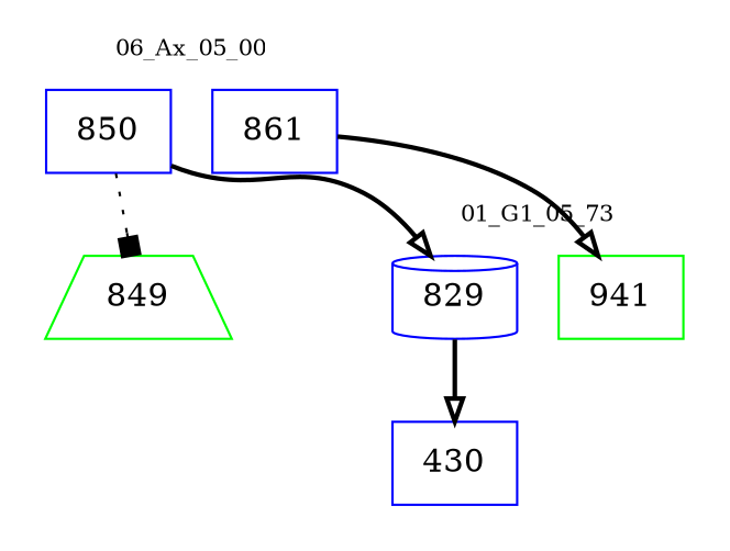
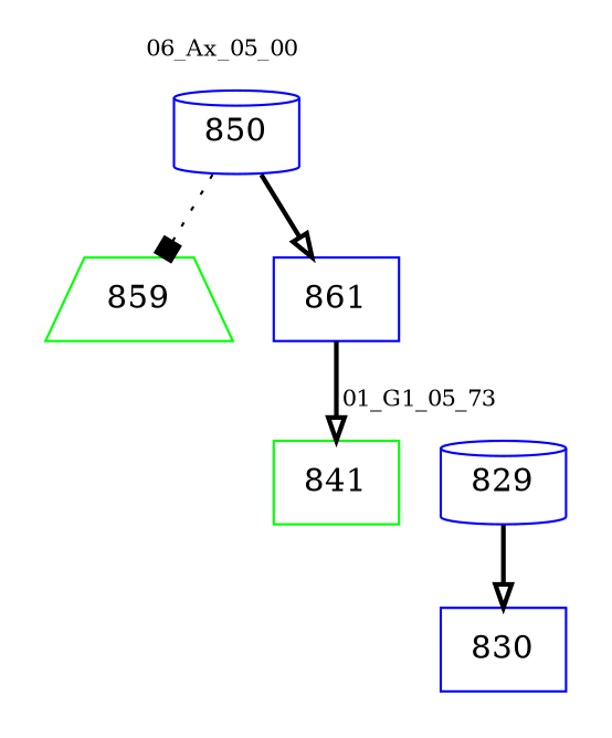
  digraph {
    node [color=blue shape=box]
    edge [arrowhead=onormal color=black style=bold]
-   n1 [label=850]
-   n2 [color=green label=849 shape=trapezium]
+   n1 [label=850 shape=cylinder]
+   n2 [color=green label=859 shape=trapezium]
    n3 [label=861]
    n4 [label=829 shape=cylinder]
-   n5 [label=430]
-   n6 [color=green label=941]
+   n5 [label=830]
+   n6 [color=green label=841]
    subgraph cluster_1 {
      color=white
      fontsize=10
      label="06_Ax_05_00"
      n1
      n2
      n3
    }
    subgraph cluster_2 {
      color=white
      fontsize=10
      label="01_G1_05_73"
      n4
      n5
      n6
    }
    n1 -> n2 [arrowhead=box style=dotted]
-   n1 -> n4
+   n1 -> n3
    n3 -> n6
    n4 -> n5
  }
